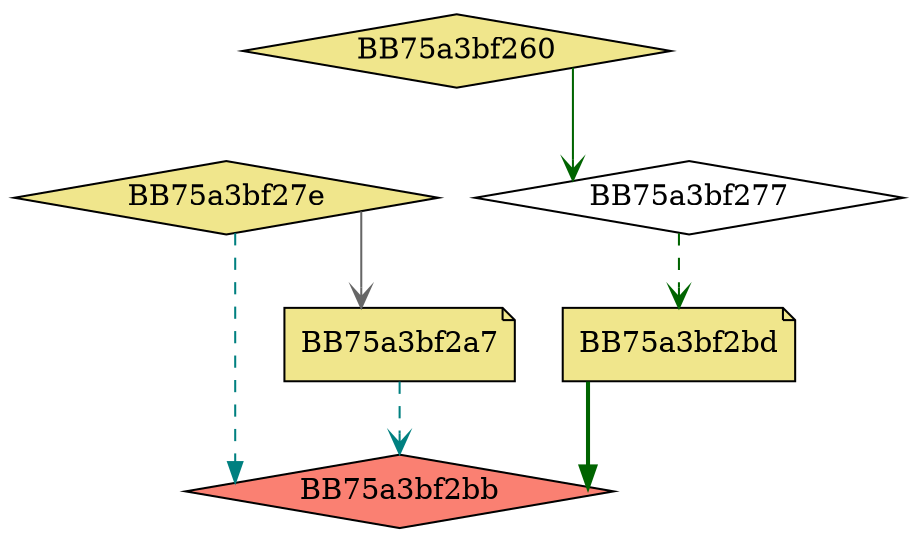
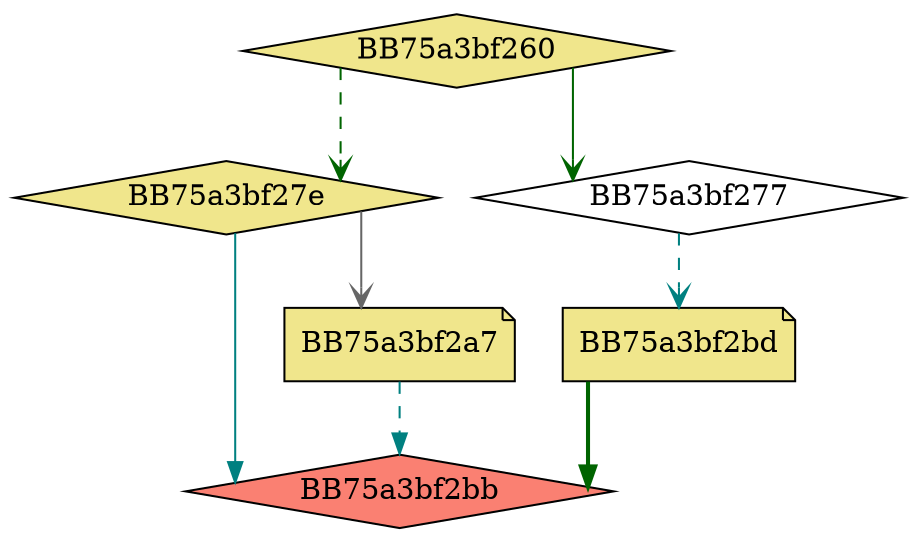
  digraph {
    splines=ortho
    node [fillcolor=khaki shape=diamond style=filled]
    edge [arrowhead=vee color=darkgreen style=dashed]
    BB75a3bf260
    BB75a3bf27e
    BB75a3bf277 [fillcolor=white]
    BB75a3bf2bb [fillcolor=salmon]
    BB75a3bf2a7 [shape=note]
    BB75a3bf2bd [shape=note]
+   BB75a3bf260 -> BB75a3bf27e
    BB75a3bf260 -> BB75a3bf277 [style=solid]
-   BB75a3bf27e -> BB75a3bf2bb [arrowhead=normal color=teal]
+   BB75a3bf27e -> BB75a3bf2bb [arrowhead=normal color=teal style=solid]
    BB75a3bf27e -> BB75a3bf2a7 [color=gray40 style=solid]
-   BB75a3bf277 -> BB75a3bf2bd
-   BB75a3bf2a7 -> BB75a3bf2bb [color=teal]
+   BB75a3bf277 -> BB75a3bf2bd [color=teal]
+   BB75a3bf2a7 -> BB75a3bf2bb [arrowhead=normal color=teal]
    BB75a3bf2bd -> BB75a3bf2bb [arrowhead=normal style=bold]
  }
